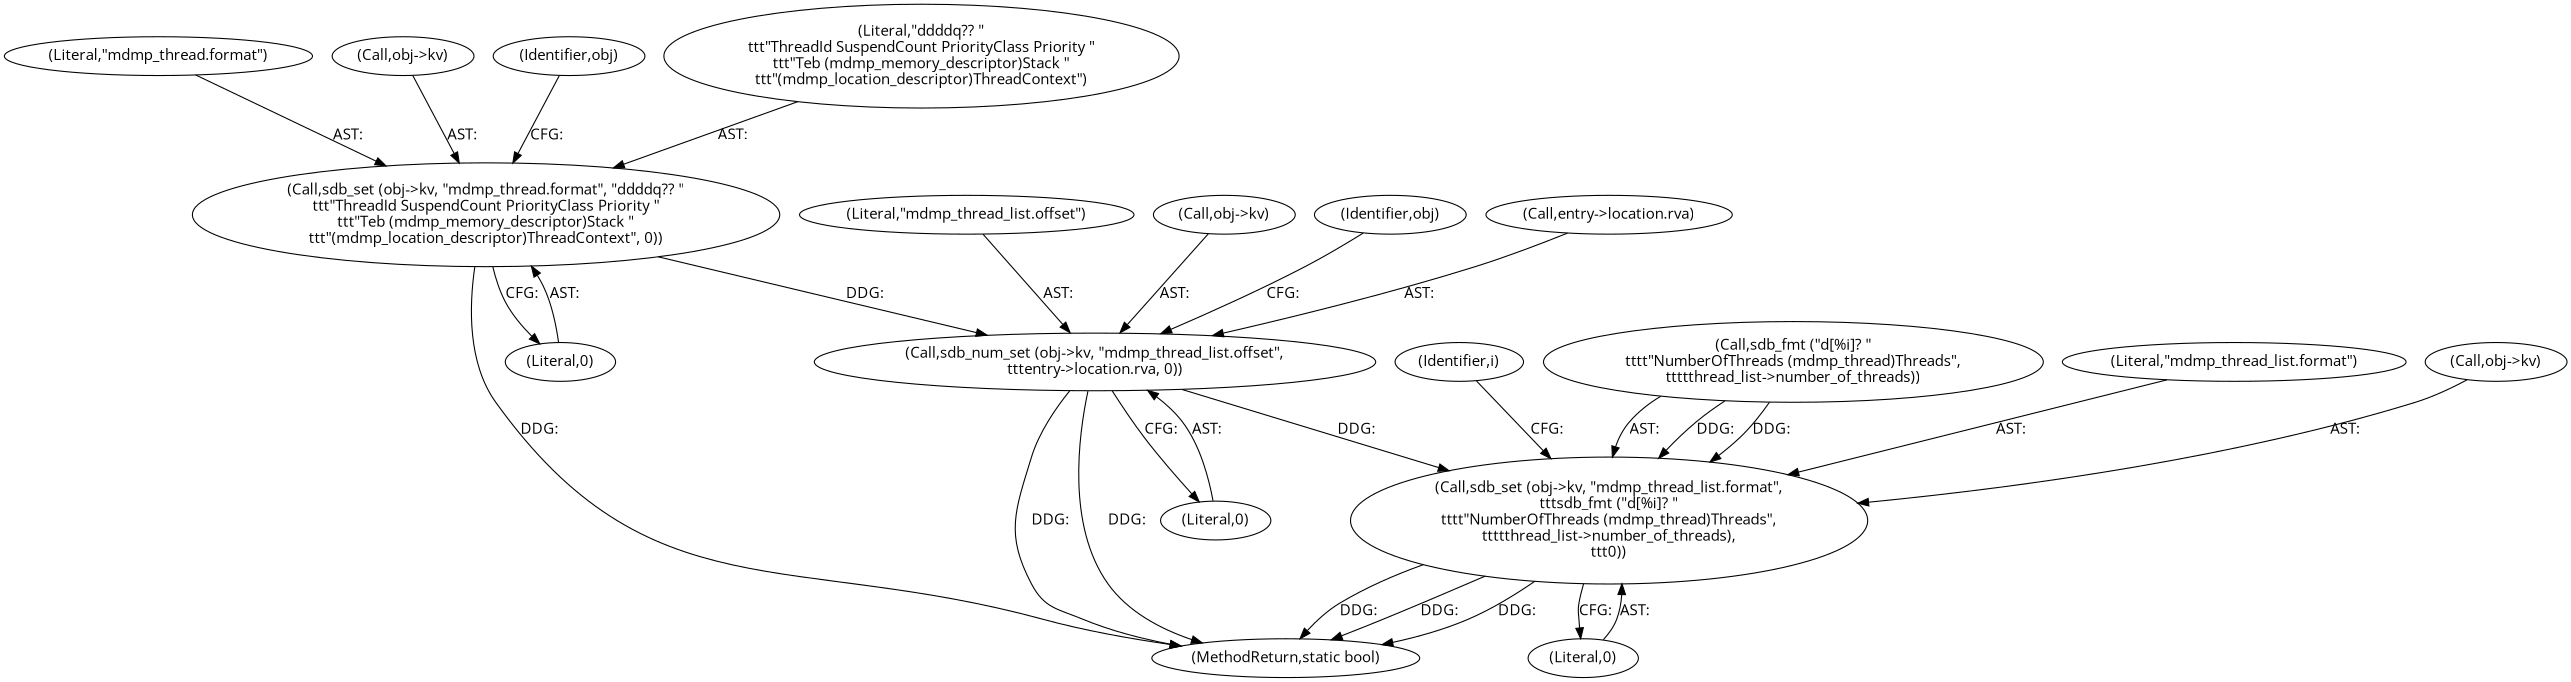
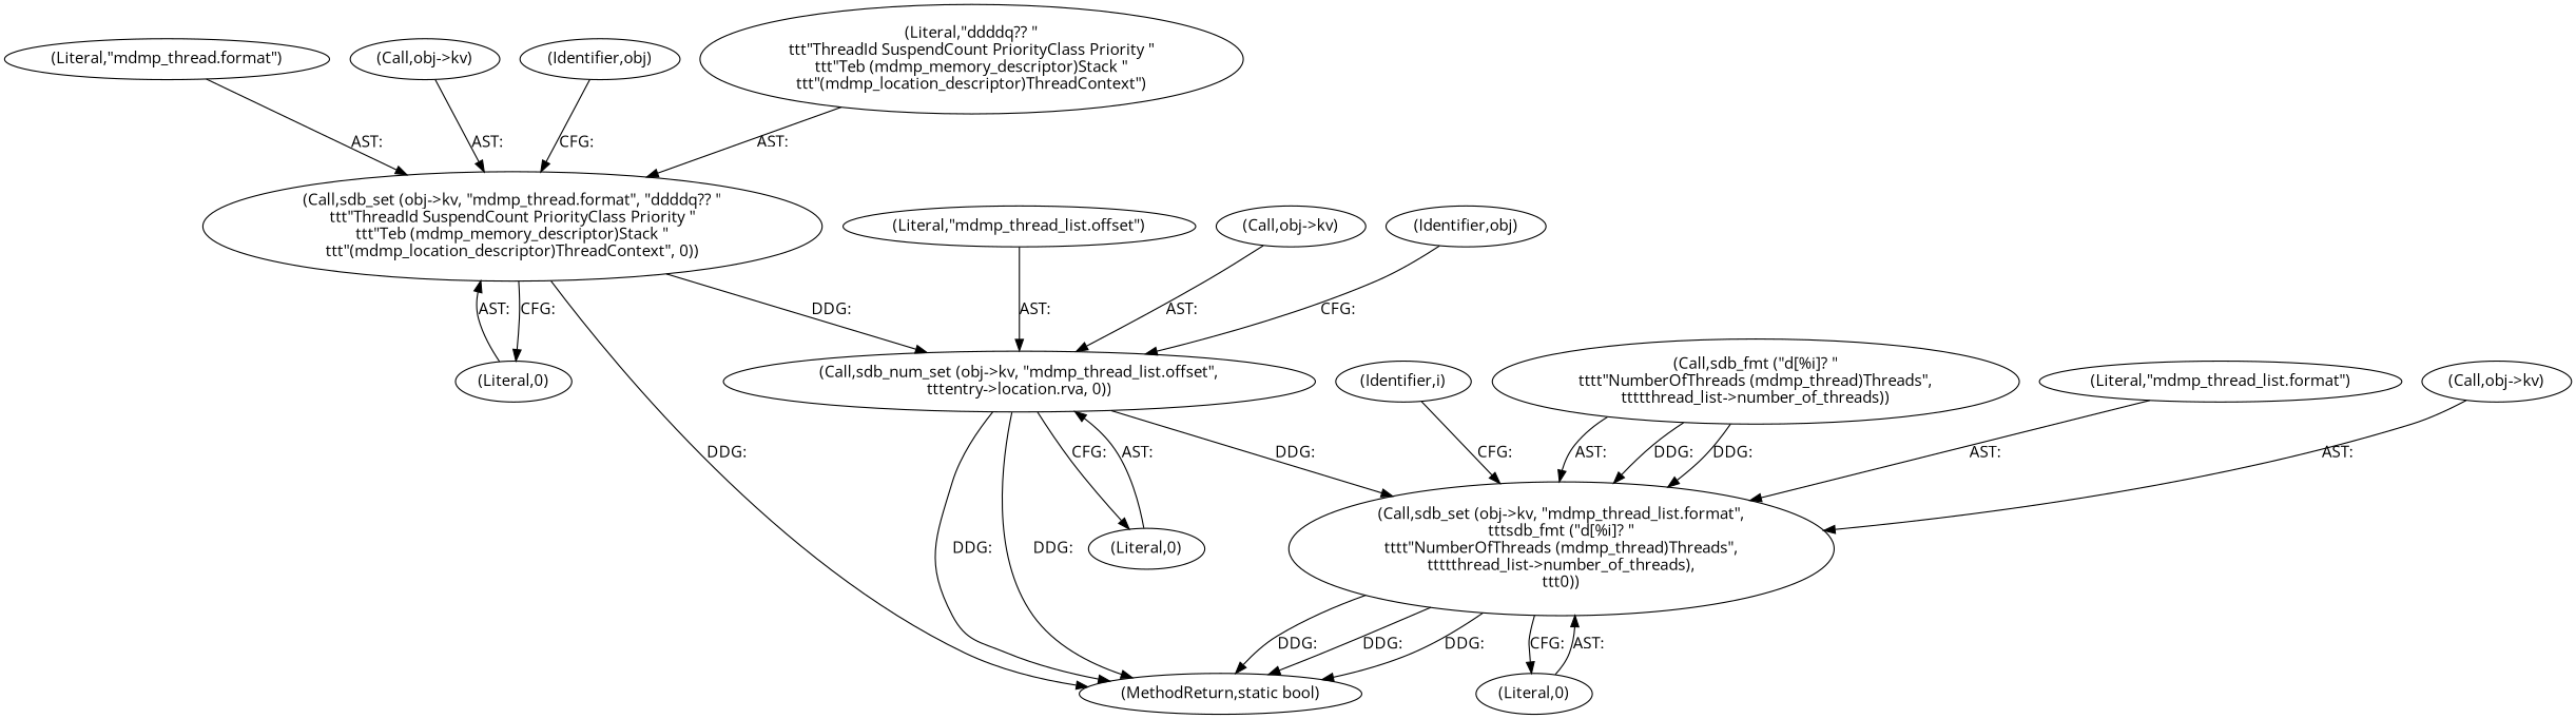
  digraph {
    fontname="Open Sans"
    node [fontname="Open Sans"]
    edge [fontname="Open Sans"]
    n1 [label="(Call,sdb_num_set (obj->kv, \"mdmp_thread_list.offset\",\n\t\t\tentry->location.rva, 0))"]
    n2 [label="(Call,sdb_set (obj->kv, \"mdmp_thread_list.format\",\n\t\t\tsdb_fmt (\"d[%i]? \"\n\t\t\t\t\"NumberOfThreads (mdmp_thread)Threads\",\n\t\t\t\tthread_list->number_of_threads),\n\t\t\t0))"]
    n3 [label="(Literal,0)"]
    n4 [label="(MethodReturn,static bool)"]
    n5 [label="(Literal,0)"]
    n6 [label="(Call,sdb_set (obj->kv, \"mdmp_thread.format\", \"ddddq?? \"\n\t\t\t\"ThreadId SuspendCount PriorityClass Priority \"\n\t\t\t\"Teb (mdmp_memory_descriptor)Stack \"\n\t\t\t\"(mdmp_location_descriptor)ThreadContext\", 0))"]
    n7 [label="(Literal,0)"]
    n8 [label="(Literal,\"mdmp_thread.format\")"]
    n9 [label="(Literal,\"mdmp_thread_list.offset\")"]
    n10 [label="(Call,obj->kv)"]
    n11 [label="(Call,obj->kv)"]
    n12 [label="(Identifier,obj)"]
    n13 [label="(Identifier,obj)"]
    n14 [label="(Identifier,i)"]
    n15 [label="(Call,sdb_fmt (\"d[%i]? \"\n\t\t\t\t\"NumberOfThreads (mdmp_thread)Threads\",\n\t\t\t\tthread_list->number_of_threads))"]
-   n16 [label="(Call,entry->location.rva)"]
    n17 [label="(Literal,\"mdmp_thread_list.format\")"]
    n18 [label="(Literal,\"ddddq?? \"\n\t\t\t\"ThreadId SuspendCount PriorityClass Priority \"\n\t\t\t\"Teb (mdmp_memory_descriptor)Stack \"\n\t\t\t\"(mdmp_location_descriptor)ThreadContext\")"]
    n19 [label="(Call,obj->kv)"]
    n1 -> n2 [label="DDG: "]
    n1 -> n3 [label="CFG: "]
    n1 -> n4 [label="DDG: "]
    n1 -> n4 [label="DDG: "]
    n2 -> n4 [label="DDG: "]
    n2 -> n4 [label="DDG: "]
    n2 -> n4 [label="DDG: "]
    n2 -> n5 [label="CFG: "]
    n3 -> n1 [label="AST: "]
    n5 -> n2 [label="AST: "]
    n6 -> n1 [label="DDG: "]
    n6 -> n4 [label="DDG: "]
    n6 -> n7 [label="CFG: "]
    n7 -> n6 [label="AST: "]
    n8 -> n6 [label="AST: "]
    n9 -> n1 [label="AST: "]
    n10 -> n1 [label="AST: "]
    n11 -> n6 [label="AST: "]
    n12 -> n1 [label="CFG: "]
    n13 -> n6 [label="CFG: "]
    n14 -> n2 [label="CFG: "]
    n15 -> n2 [label="AST: "]
    n15 -> n2 [label="DDG: "]
    n15 -> n2 [label="DDG: "]
-   n16 -> n1 [label="AST: "]
    n17 -> n2 [label="AST: "]
    n18 -> n6 [label="AST: "]
    n19 -> n2 [label="AST: "]
  }
